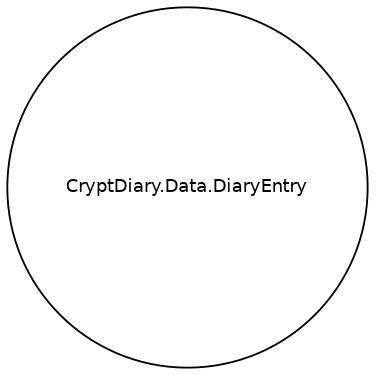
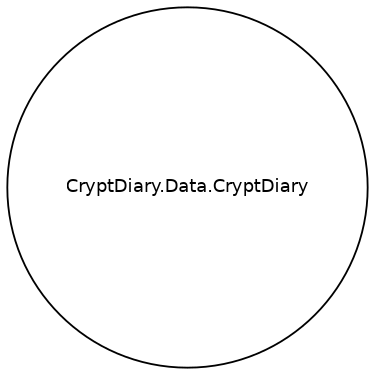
  digraph {
    rankdir=LR
-   n1 [color=black fillcolor=white fontname=Helvetica fontsize=10 height=0.2 label="CryptDiary.Data.DiaryEntry" shape=circle style=filled width=0.4]
+   n1 [color=black fillcolor=white fontname=Helvetica fontsize=10 height=0.2 label="CryptDiary.Data.CryptDiary" shape=circle style=filled width=0.4]
  }
